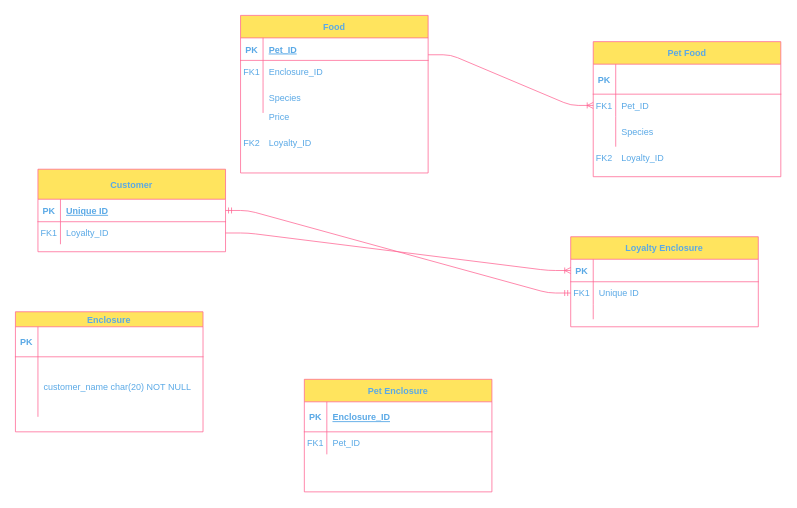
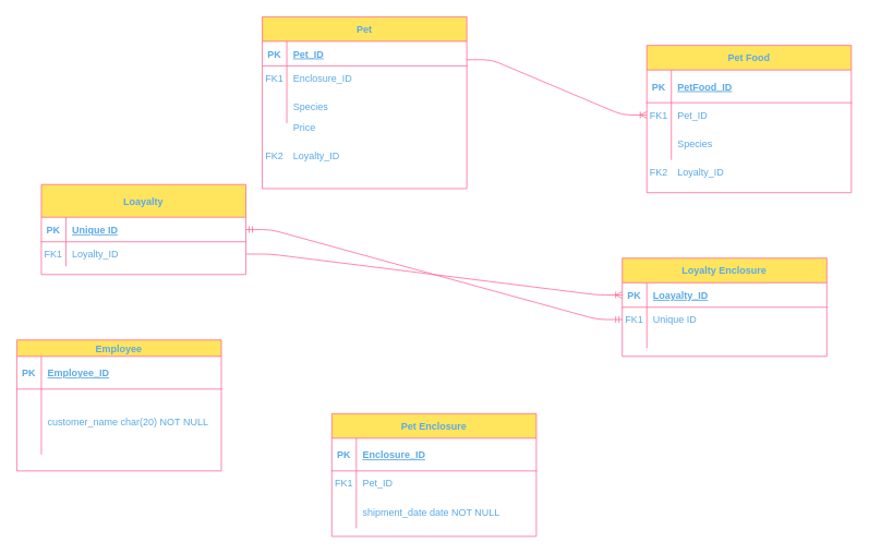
  <mxCell id="0" />
  <mxCell id="1" parent="0" />
  <mxCell id="2" value="Price" style="shape=partialRectangle;overflow=hidden;connectable=0;fillColor=none;top=0;left=0;bottom=0;right=0;align=left;spacingLeft=6;strokeColor=#FF6392;fontColor=#5AA9E6;" vertex="1" parent="1"><mxGeometry x="350" y="135" width="220" height="40" as="geometry" /></mxCell>
  <mxCell id="3" value="Pet Food" style="shape=table;startSize=30;container=1;collapsible=1;childLayout=tableLayout;fixedRows=1;rowLines=0;fontStyle=1;align=center;resizeLast=1;fillColor=#FFE45E;strokeColor=#FF6392;fontColor=#5AA9E6;" parent="1" vertex="1"><mxGeometry x="790" y="55" width="250" height="180" as="geometry" /></mxCell>
  <mxCell id="4" value="" style="shape=partialRectangle;collapsible=0;dropTarget=0;pointerEvents=0;fillColor=none;points=[[0,0.5],[1,0.5]];portConstraint=eastwest;top=0;left=0;right=0;bottom=1;strokeColor=#FF6392;fontColor=#5AA9E6;" parent="3" vertex="1"><mxGeometry y="30" width="250" height="40" as="geometry" /></mxCell>
  <mxCell id="5" value="PK" style="shape=partialRectangle;overflow=hidden;connectable=0;fillColor=none;top=0;left=0;bottom=0;right=0;fontStyle=1;strokeColor=#FF6392;fontColor=#5AA9E6;" parent="4" vertex="1"><mxGeometry width="30" height="40" as="geometry" /></mxCell>
+ <mxCell id="6" value="PetFood_ID" style="shape=partialRectangle;overflow=hidden;connectable=0;fillColor=none;top=0;left=0;bottom=0;right=0;align=left;spacingLeft=6;fontStyle=5;strokeColor=#FF6392;fontColor=#5AA9E6;" parent="4" vertex="1"><mxGeometry x="30" width="220" height="40" as="geometry" /></mxCell>
  <mxCell id="7" value="" style="shape=partialRectangle;collapsible=0;dropTarget=0;pointerEvents=0;fillColor=none;points=[[0,0.5],[1,0.5]];portConstraint=eastwest;top=0;left=0;right=0;bottom=0;strokeColor=#FF6392;fontColor=#5AA9E6;" parent="3" vertex="1"><mxGeometry y="70" width="250" height="30" as="geometry" /></mxCell>
  <mxCell id="8" value="FK1" style="shape=partialRectangle;overflow=hidden;connectable=0;fillColor=none;top=0;left=0;bottom=0;right=0;strokeColor=#FF6392;fontColor=#5AA9E6;" parent="7" vertex="1"><mxGeometry width="30" height="30" as="geometry" /></mxCell>
  <mxCell id="9" value="Pet_ID" style="shape=partialRectangle;overflow=hidden;connectable=0;fillColor=none;top=0;left=0;bottom=0;right=0;align=left;spacingLeft=6;strokeColor=#FF6392;fontColor=#5AA9E6;" parent="7" vertex="1"><mxGeometry x="30" width="220" height="30" as="geometry" /></mxCell>
  <mxCell id="10" value="" style="shape=partialRectangle;collapsible=0;dropTarget=0;pointerEvents=0;fillColor=none;points=[[0,0.5],[1,0.5]];portConstraint=eastwest;top=0;left=0;right=0;bottom=0;strokeColor=#FF6392;fontColor=#5AA9E6;" parent="3" vertex="1"><mxGeometry y="100" width="250" height="40" as="geometry" /></mxCell>
  <mxCell id="11" value="" style="shape=partialRectangle;overflow=hidden;connectable=0;fillColor=none;top=0;left=0;bottom=0;right=0;strokeColor=#FF6392;fontColor=#5AA9E6;" parent="10" vertex="1"><mxGeometry width="30" height="40" as="geometry" /></mxCell>
  <mxCell id="12" value="Species" style="shape=partialRectangle;overflow=hidden;connectable=0;fillColor=none;top=0;left=0;bottom=0;right=0;align=left;spacingLeft=6;strokeColor=#FF6392;fontColor=#5AA9E6;" parent="10" vertex="1"><mxGeometry x="30" width="220" height="40" as="geometry" /></mxCell>
  <mxCell id="13" value="Loyalty Enclosure" style="shape=table;startSize=30;container=1;collapsible=1;childLayout=tableLayout;fixedRows=1;rowLines=0;fontStyle=1;align=center;resizeLast=1;fillColor=#FFE45E;strokeColor=#FF6392;fontColor=#5AA9E6;" vertex="1" parent="1"><mxGeometry x="760" y="315" width="250" height="120" as="geometry" /></mxCell>
  <mxCell id="14" value="" style="shape=partialRectangle;collapsible=0;dropTarget=0;pointerEvents=0;fillColor=none;points=[[0,0.5],[1,0.5]];portConstraint=eastwest;top=0;left=0;right=0;bottom=1;strokeColor=#FF6392;fontColor=#5AA9E6;" vertex="1" parent="13"><mxGeometry y="30" width="250" height="30" as="geometry" /></mxCell>
  <mxCell id="15" value="PK" style="shape=partialRectangle;overflow=hidden;connectable=0;fillColor=none;top=0;left=0;bottom=0;right=0;fontStyle=1;strokeColor=#FF6392;fontColor=#5AA9E6;" vertex="1" parent="14"><mxGeometry width="30" height="30" as="geometry" /></mxCell>
+ <mxCell id="16" value="Loayalty_ID" style="shape=partialRectangle;overflow=hidden;connectable=0;fillColor=none;top=0;left=0;bottom=0;right=0;align=left;spacingLeft=6;fontStyle=5;strokeColor=#FF6392;fontColor=#5AA9E6;" vertex="1" parent="14"><mxGeometry x="30" width="220" height="30" as="geometry" /></mxCell>
  <mxCell id="17" value="" style="shape=partialRectangle;collapsible=0;dropTarget=0;pointerEvents=0;fillColor=none;points=[[0,0.5],[1,0.5]];portConstraint=eastwest;top=0;left=0;right=0;bottom=0;strokeColor=#FF6392;fontColor=#5AA9E6;" vertex="1" parent="13"><mxGeometry y="60" width="250" height="30" as="geometry" /></mxCell>
  <mxCell id="18" value="FK1" style="shape=partialRectangle;overflow=hidden;connectable=0;fillColor=none;top=0;left=0;bottom=0;right=0;strokeColor=#FF6392;fontColor=#5AA9E6;" vertex="1" parent="17"><mxGeometry width="30" height="30" as="geometry" /></mxCell>
  <mxCell id="19" value="Unique ID" style="shape=partialRectangle;overflow=hidden;connectable=0;fillColor=none;top=0;left=0;bottom=0;right=0;align=left;spacingLeft=6;strokeColor=#FF6392;fontColor=#5AA9E6;" vertex="1" parent="17"><mxGeometry x="30" width="220" height="30" as="geometry" /></mxCell>
  <mxCell id="20" value="" style="shape=partialRectangle;collapsible=0;dropTarget=0;pointerEvents=0;fillColor=none;points=[[0,0.5],[1,0.5]];portConstraint=eastwest;top=0;left=0;right=0;bottom=0;strokeColor=#FF6392;fontColor=#5AA9E6;" vertex="1" parent="13"><mxGeometry y="90" width="250" height="20" as="geometry" /></mxCell>
  <mxCell id="21" value="" style="shape=partialRectangle;overflow=hidden;connectable=0;fillColor=none;top=0;left=0;bottom=0;right=0;strokeColor=#FF6392;fontColor=#5AA9E6;" vertex="1" parent="20"><mxGeometry width="30" height="20" as="geometry" /></mxCell>
  <mxCell id="22" value="" style="shape=partialRectangle;overflow=hidden;connectable=0;fillColor=none;top=0;left=0;bottom=0;right=0;align=left;spacingLeft=6;strokeColor=#FF6392;fontColor=#5AA9E6;" vertex="1" parent="20"><mxGeometry x="30" width="220" height="20" as="geometry" /></mxCell>
  <mxCell id="23" value="Pet Enclosure" style="shape=table;startSize=30;container=1;collapsible=1;childLayout=tableLayout;fixedRows=1;rowLines=0;fontStyle=1;align=center;resizeLast=1;fillColor=#FFE45E;strokeColor=#FF6392;fontColor=#5AA9E6;" vertex="1" parent="1"><mxGeometry x="405" y="505" width="250" height="150" as="geometry" /></mxCell>
  <mxCell id="24" value="" style="shape=partialRectangle;collapsible=0;dropTarget=0;pointerEvents=0;fillColor=none;points=[[0,0.5],[1,0.5]];portConstraint=eastwest;top=0;left=0;right=0;bottom=1;strokeColor=#FF6392;fontColor=#5AA9E6;" vertex="1" parent="23"><mxGeometry y="30" width="250" height="40" as="geometry" /></mxCell>
  <mxCell id="25" value="PK" style="shape=partialRectangle;overflow=hidden;connectable=0;fillColor=none;top=0;left=0;bottom=0;right=0;fontStyle=1;strokeColor=#FF6392;fontColor=#5AA9E6;" vertex="1" parent="24"><mxGeometry width="30" height="40" as="geometry" /></mxCell>
  <mxCell id="26" value="Enclosure_ID" style="shape=partialRectangle;overflow=hidden;connectable=0;fillColor=none;top=0;left=0;bottom=0;right=0;align=left;spacingLeft=6;fontStyle=5;strokeColor=#FF6392;fontColor=#5AA9E6;" vertex="1" parent="24"><mxGeometry x="30" width="220" height="40" as="geometry" /></mxCell>
  <mxCell id="27" value="" style="shape=partialRectangle;collapsible=0;dropTarget=0;pointerEvents=0;fillColor=none;points=[[0,0.5],[1,0.5]];portConstraint=eastwest;top=0;left=0;right=0;bottom=0;strokeColor=#FF6392;fontColor=#5AA9E6;" vertex="1" parent="23"><mxGeometry y="70" width="250" height="30" as="geometry" /></mxCell>
  <mxCell id="28" value="FK1" style="shape=partialRectangle;overflow=hidden;connectable=0;fillColor=none;top=0;left=0;bottom=0;right=0;strokeColor=#FF6392;fontColor=#5AA9E6;" vertex="1" parent="27"><mxGeometry width="30" height="30" as="geometry" /></mxCell>
  <mxCell id="29" value="Pet_ID" style="shape=partialRectangle;overflow=hidden;connectable=0;fillColor=none;top=0;left=0;bottom=0;right=0;align=left;spacingLeft=6;strokeColor=#FF6392;fontColor=#5AA9E6;" vertex="1" parent="27"><mxGeometry x="30" width="220" height="30" as="geometry" /></mxCell>
  <mxCell id="30" value="" style="shape=partialRectangle;collapsible=0;dropTarget=0;pointerEvents=0;fillColor=none;points=[[0,0.5],[1,0.5]];portConstraint=eastwest;top=0;left=0;right=0;bottom=0;strokeColor=#FF6392;fontColor=#5AA9E6;" vertex="1" parent="23"><mxGeometry y="100" width="250" height="40" as="geometry" /></mxCell>
  <mxCell id="31" value="" style="shape=partialRectangle;overflow=hidden;connectable=0;fillColor=none;top=0;left=0;bottom=0;right=0;strokeColor=#FF6392;fontColor=#5AA9E6;" vertex="1" parent="30"><mxGeometry width="30" height="40" as="geometry" /></mxCell>
- <mxCell id="33" value="Enclosure" style="shape=table;startSize=20;container=1;collapsible=1;childLayout=tableLayout;fixedRows=1;rowLines=0;fontStyle=1;align=center;resizeLast=1;fillColor=#FFE45E;strokeColor=#FF6392;fontColor=#5AA9E6;" vertex="1" parent="1"><mxGeometry x="20" y="415" width="250" height="160" as="geometry" /></mxCell>
+ <mxCell id="32" value="shipment_date date NOT NULL" style="shape=partialRectangle;overflow=hidden;connectable=0;fillColor=none;top=0;left=0;bottom=0;right=0;align=left;spacingLeft=6;strokeColor=#FF6392;fontColor=#5AA9E6;" vertex="1" parent="30"><mxGeometry x="30" width="220" height="40" as="geometry" /></mxCell>
+ <mxCell id="33" value="Employee" style="shape=table;startSize=20;container=1;collapsible=1;childLayout=tableLayout;fixedRows=1;rowLines=0;fontStyle=1;align=center;resizeLast=1;fillColor=#FFE45E;strokeColor=#FF6392;fontColor=#5AA9E6;" vertex="1" parent="1"><mxGeometry x="20" y="415" width="250" height="160" as="geometry" /></mxCell>
  <mxCell id="34" value="" style="shape=partialRectangle;collapsible=0;dropTarget=0;pointerEvents=0;fillColor=none;points=[[0,0.5],[1,0.5]];portConstraint=eastwest;top=0;left=0;right=0;bottom=1;strokeColor=#FF6392;fontColor=#5AA9E6;" vertex="1" parent="33"><mxGeometry y="20" width="250" height="40" as="geometry" /></mxCell>
  <mxCell id="35" value="PK" style="shape=partialRectangle;overflow=hidden;connectable=0;fillColor=none;top=0;left=0;bottom=0;right=0;fontStyle=1;strokeColor=#FF6392;fontColor=#5AA9E6;" vertex="1" parent="34"><mxGeometry width="30" height="40" as="geometry" /></mxCell>
+ <mxCell id="36" value="Employee_ID" style="shape=partialRectangle;overflow=hidden;connectable=0;fillColor=none;top=0;left=0;bottom=0;right=0;align=left;spacingLeft=6;fontStyle=5;strokeColor=#FF6392;fontColor=#5AA9E6;" vertex="1" parent="34"><mxGeometry x="30" width="220" height="40" as="geometry" /></mxCell>
  <mxCell id="37" value="" style="shape=partialRectangle;collapsible=0;dropTarget=0;pointerEvents=0;fillColor=none;points=[[0,0.5],[1,0.5]];portConstraint=eastwest;top=0;left=0;right=0;bottom=0;strokeColor=#FF6392;fontColor=#5AA9E6;" vertex="1" parent="33"><mxGeometry y="60" width="250" height="80" as="geometry" /></mxCell>
  <mxCell id="38" value="" style="shape=partialRectangle;overflow=hidden;connectable=0;fillColor=none;top=0;left=0;bottom=0;right=0;strokeColor=#FF6392;fontColor=#5AA9E6;" vertex="1" parent="37"><mxGeometry width="30" height="80" as="geometry" /></mxCell>
  <mxCell id="39" value="customer_name char(20) NOT NULL" style="shape=partialRectangle;overflow=hidden;connectable=0;fillColor=none;top=0;left=0;bottom=0;right=0;align=left;spacingLeft=6;strokeColor=#FF6392;fontColor=#5AA9E6;" vertex="1" parent="37"><mxGeometry x="30" width="220" height="80" as="geometry" /></mxCell>
  <mxCell id="40" value="Loyalty_ID" style="shape=partialRectangle;overflow=hidden;connectable=0;fillColor=none;top=0;left=0;bottom=0;right=0;align=left;spacingLeft=6;strokeColor=#FF6392;fontColor=#5AA9E6;" vertex="1" parent="1"><mxGeometry x="350" y="170" width="220" height="40" as="geometry" /></mxCell>
  <mxCell id="41" value="FK2" style="shape=partialRectangle;overflow=hidden;connectable=0;fillColor=none;top=0;left=0;bottom=0;right=0;strokeColor=#FF6392;fontColor=#5AA9E6;" vertex="1" parent="1"><mxGeometry x="320" y="175" width="30" height="30" as="geometry" /></mxCell>
  <mxCell id="42" value="" style="edgeStyle=entityRelationEdgeStyle;fontSize=12;html=1;endArrow=ERmandOne;startArrow=ERmandOne;strokeColor=#FF6392;fillColor=#FFE45E;entryX=0;entryY=0.5;entryDx=0;entryDy=0;exitX=1;exitY=0.5;exitDx=0;exitDy=0;" edge="1" parent="1" source="43" target="17"><mxGeometry width="100" height="100" relative="1" as="geometry"><mxPoint x="750" y="455" as="sourcePoint" /><mxPoint x="850" y="355" as="targetPoint" /></mxGeometry></mxCell>
- <mxCell id="43" value="Customer" style="shape=table;startSize=40;container=1;collapsible=1;childLayout=tableLayout;fixedRows=1;rowLines=0;fontStyle=1;align=center;resizeLast=1;fillColor=#FFE45E;strokeColor=#FF6392;fontColor=#5AA9E6;" parent="1" vertex="1"><mxGeometry x="50" y="225" width="250" height="110" as="geometry" /></mxCell>
+ <mxCell id="43" value="Loayalty" style="shape=table;startSize=40;container=1;collapsible=1;childLayout=tableLayout;fixedRows=1;rowLines=0;fontStyle=1;align=center;resizeLast=1;fillColor=#FFE45E;strokeColor=#FF6392;fontColor=#5AA9E6;" parent="1" vertex="1"><mxGeometry x="50" y="225" width="250" height="110" as="geometry" /></mxCell>
  <mxCell id="44" value="" style="shape=partialRectangle;collapsible=0;dropTarget=0;pointerEvents=0;fillColor=none;points=[[0,0.5],[1,0.5]];portConstraint=eastwest;top=0;left=0;right=0;bottom=1;strokeColor=#FF6392;fontColor=#5AA9E6;" parent="43" vertex="1"><mxGeometry y="40" width="250" height="30" as="geometry" /></mxCell>
  <mxCell id="45" value="PK" style="shape=partialRectangle;overflow=hidden;connectable=0;fillColor=none;top=0;left=0;bottom=0;right=0;fontStyle=1;strokeColor=#FF6392;fontColor=#5AA9E6;" parent="44" vertex="1"><mxGeometry width="30" height="30" as="geometry" /></mxCell>
  <mxCell id="46" value="Unique ID" style="shape=partialRectangle;overflow=hidden;connectable=0;fillColor=none;top=0;left=0;bottom=0;right=0;align=left;spacingLeft=6;fontStyle=5;strokeColor=#FF6392;fontColor=#5AA9E6;" parent="44" vertex="1"><mxGeometry x="30" width="220" height="30" as="geometry" /></mxCell>
  <mxCell id="47" value="" style="shape=partialRectangle;collapsible=0;dropTarget=0;pointerEvents=0;fillColor=none;points=[[0,0.5],[1,0.5]];portConstraint=eastwest;top=0;left=0;right=0;bottom=0;strokeColor=#FF6392;fontColor=#5AA9E6;" parent="43" vertex="1"><mxGeometry y="70" width="250" height="30" as="geometry" /></mxCell>
  <mxCell id="48" value="FK1" style="shape=partialRectangle;overflow=hidden;connectable=0;fillColor=none;top=0;left=0;bottom=0;right=0;strokeColor=#FF6392;fontColor=#5AA9E6;" parent="47" vertex="1"><mxGeometry width="30" height="30" as="geometry" /></mxCell>
  <mxCell id="49" value="Loyalty_ID" style="shape=partialRectangle;overflow=hidden;connectable=0;fillColor=none;top=0;left=0;bottom=0;right=0;align=left;spacingLeft=6;strokeColor=#FF6392;fontColor=#5AA9E6;" parent="47" vertex="1"><mxGeometry x="30" width="220" height="30" as="geometry" /></mxCell>
  <mxCell id="50" value="" style="edgeStyle=entityRelationEdgeStyle;fontSize=12;html=1;endArrow=ERoneToMany;strokeColor=#FF6392;fillColor=#FFE45E;exitX=1;exitY=0.5;exitDx=0;exitDy=0;entryX=0;entryY=0.5;entryDx=0;entryDy=0;" edge="1" parent="1" source="47" target="14"><mxGeometry width="100" height="100" relative="1" as="geometry"><mxPoint x="430" y="385" as="sourcePoint" /><mxPoint x="530" y="285" as="targetPoint" /></mxGeometry></mxCell>
  <mxCell id="51" value="" style="edgeStyle=entityRelationEdgeStyle;fontSize=12;html=1;endArrow=ERoneToMany;strokeColor=#FF6392;fillColor=#FFE45E;exitX=1;exitY=0.25;exitDx=0;exitDy=0;entryX=0;entryY=0.5;entryDx=0;entryDy=0;" edge="1" parent="1" source="54" target="7"><mxGeometry width="100" height="100" relative="1" as="geometry"><mxPoint x="530" y="285" as="sourcePoint" /><mxPoint x="760" y="140" as="targetPoint" /></mxGeometry></mxCell>
  <mxCell id="52" value="Loyalty_ID" style="shape=partialRectangle;overflow=hidden;connectable=0;fillColor=none;top=0;left=0;bottom=0;right=0;align=left;spacingLeft=6;strokeColor=#FF6392;fontColor=#5AA9E6;" vertex="1" parent="1"><mxGeometry x="820" y="190" width="220" height="40" as="geometry" /></mxCell>
  <mxCell id="53" value="FK2" style="shape=partialRectangle;overflow=hidden;connectable=0;fillColor=none;top=0;left=0;bottom=0;right=0;strokeColor=#FF6392;fontColor=#5AA9E6;" vertex="1" parent="1"><mxGeometry x="790" y="195" width="30" height="30" as="geometry" /></mxCell>
- <mxCell id="54" value="Food" style="shape=table;startSize=30;container=1;collapsible=1;childLayout=tableLayout;fixedRows=1;rowLines=0;fontStyle=1;align=center;resizeLast=1;fillColor=#FFE45E;strokeColor=#FF6392;fontColor=#5AA9E6;" parent="1" vertex="1"><mxGeometry x="320" y="20" width="250" height="210" as="geometry" /></mxCell>
+ <mxCell id="54" value="Pet" style="shape=table;startSize=30;container=1;collapsible=1;childLayout=tableLayout;fixedRows=1;rowLines=0;fontStyle=1;align=center;resizeLast=1;fillColor=#FFE45E;strokeColor=#FF6392;fontColor=#5AA9E6;" parent="1" vertex="1"><mxGeometry x="320" y="20" width="250" height="210" as="geometry" /></mxCell>
  <mxCell id="55" value="" style="shape=partialRectangle;collapsible=0;dropTarget=0;pointerEvents=0;fillColor=none;points=[[0,0.5],[1,0.5]];portConstraint=eastwest;top=0;left=0;right=0;bottom=1;strokeColor=#FF6392;fontColor=#5AA9E6;" parent="54" vertex="1"><mxGeometry y="30" width="250" height="30" as="geometry" /></mxCell>
  <mxCell id="56" value="PK" style="shape=partialRectangle;overflow=hidden;connectable=0;fillColor=none;top=0;left=0;bottom=0;right=0;fontStyle=1;strokeColor=#FF6392;fontColor=#5AA9E6;" parent="55" vertex="1"><mxGeometry width="30" height="30" as="geometry" /></mxCell>
  <mxCell id="57" value="Pet_ID" style="shape=partialRectangle;overflow=hidden;connectable=0;fillColor=none;top=0;left=0;bottom=0;right=0;align=left;spacingLeft=6;fontStyle=5;strokeColor=#FF6392;fontColor=#5AA9E6;" parent="55" vertex="1"><mxGeometry x="30" width="220" height="30" as="geometry" /></mxCell>
  <mxCell id="58" value="" style="shape=partialRectangle;collapsible=0;dropTarget=0;pointerEvents=0;fillColor=none;points=[[0,0.5],[1,0.5]];portConstraint=eastwest;top=0;left=0;right=0;bottom=0;strokeColor=#FF6392;fontColor=#5AA9E6;" parent="54" vertex="1"><mxGeometry y="60" width="250" height="30" as="geometry" /></mxCell>
  <mxCell id="59" value="FK1" style="shape=partialRectangle;overflow=hidden;connectable=0;fillColor=none;top=0;left=0;bottom=0;right=0;strokeColor=#FF6392;fontColor=#5AA9E6;" parent="58" vertex="1"><mxGeometry width="30" height="30" as="geometry" /></mxCell>
  <mxCell id="60" value="Enclosure_ID" style="shape=partialRectangle;overflow=hidden;connectable=0;fillColor=none;top=0;left=0;bottom=0;right=0;align=left;spacingLeft=6;strokeColor=#FF6392;fontColor=#5AA9E6;" parent="58" vertex="1"><mxGeometry x="30" width="220" height="30" as="geometry" /></mxCell>
  <mxCell id="61" value="" style="shape=partialRectangle;collapsible=0;dropTarget=0;pointerEvents=0;fillColor=none;points=[[0,0.5],[1,0.5]];portConstraint=eastwest;top=0;left=0;right=0;bottom=0;strokeColor=#FF6392;fontColor=#5AA9E6;" parent="54" vertex="1"><mxGeometry y="90" width="250" height="40" as="geometry" /></mxCell>
  <mxCell id="62" value="" style="shape=partialRectangle;overflow=hidden;connectable=0;fillColor=none;top=0;left=0;bottom=0;right=0;strokeColor=#FF6392;fontColor=#5AA9E6;" parent="61" vertex="1"><mxGeometry width="30" height="40" as="geometry" /></mxCell>
  <mxCell id="63" value="Species" style="shape=partialRectangle;overflow=hidden;connectable=0;fillColor=none;top=0;left=0;bottom=0;right=0;align=left;spacingLeft=6;strokeColor=#FF6392;fontColor=#5AA9E6;" parent="61" vertex="1"><mxGeometry x="30" width="220" height="40" as="geometry" /></mxCell>
